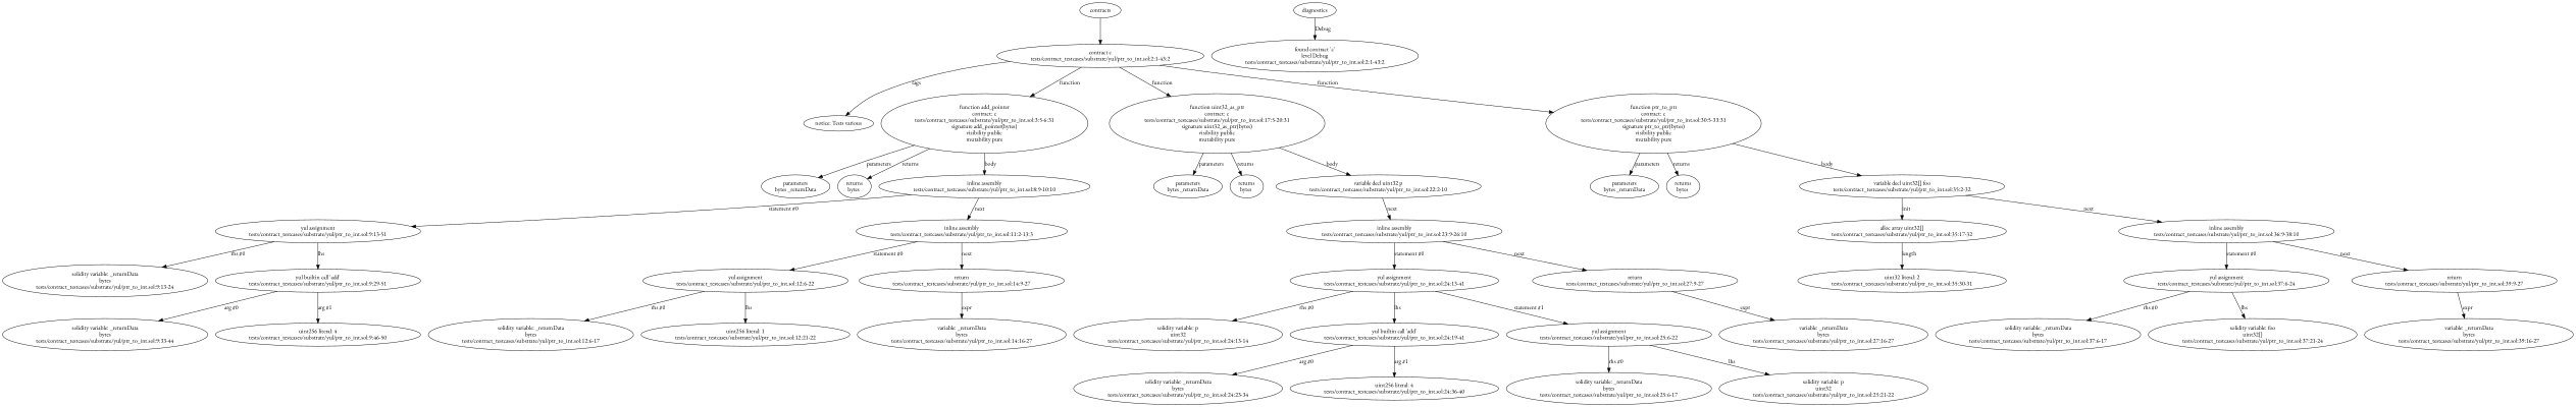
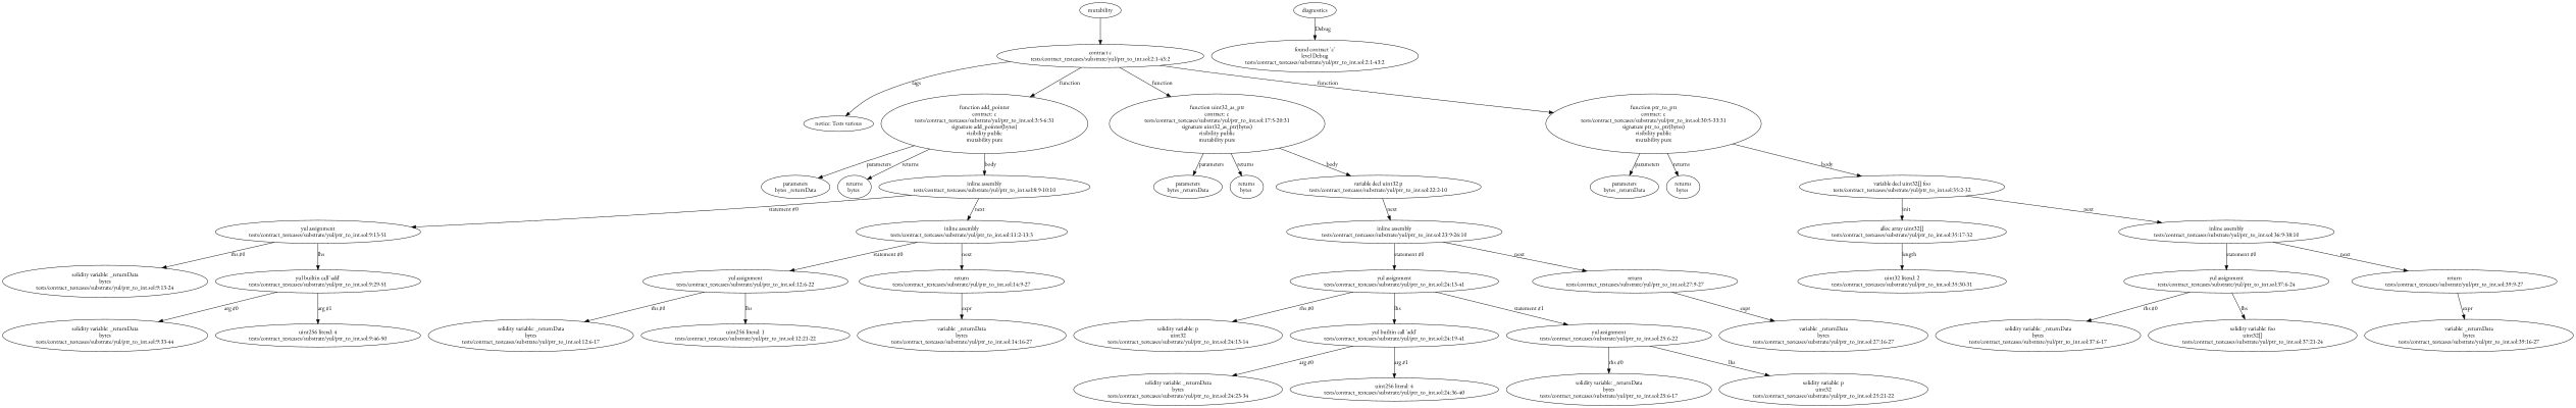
  strict digraph {
    fontname="EB Garamond"
    node [fontname="EB Garamond"]
    edge [fontname="EB Garamond"]
    n1 [label="contract c\ntests/contract_testcases/substrate/yul/ptr_to_int.sol:2:1-43:2"]
    n2 [label="notice: Tests various"]
    n3 [label="function add_pointer\ncontract: c\ntests/contract_testcases/substrate/yul/ptr_to_int.sol:3:5-6:31\nsignature add_pointer(bytes)\nvisibility public\nmutability pure"]
    n4 [label="function uint32_as_ptr\ncontract: c\ntests/contract_testcases/substrate/yul/ptr_to_int.sol:17:5-20:31\nsignature uint32_as_ptr(bytes)\nvisibility public\nmutability pure"]
    n5 [label="function ptr_to_ptr\ncontract: c\ntests/contract_testcases/substrate/yul/ptr_to_int.sol:30:5-33:31\nsignature ptr_to_ptr(bytes)\nvisibility public\nmutability pure"]
    n6 [label="parameters\nbytes _returnData"]
    n7 [label="returns\nbytes "]
    n8 [label="inline assembly\ntests/contract_testcases/substrate/yul/ptr_to_int.sol:8:9-10:10"]
    n9 [label="yul assignment\ntests/contract_testcases/substrate/yul/ptr_to_int.sol:9:13-51"]
    n10 [label="inline assembly\ntests/contract_testcases/substrate/yul/ptr_to_int.sol:11:2-13:3"]
    n11 [label="solidity variable: _returnData\nbytes\ntests/contract_testcases/substrate/yul/ptr_to_int.sol:9:13-24"]
    n12 [label="yul builtin call 'add'\ntests/contract_testcases/substrate/yul/ptr_to_int.sol:9:29-51"]
    n13 [label="solidity variable: _returnData\nbytes\ntests/contract_testcases/substrate/yul/ptr_to_int.sol:9:33-44"]
    n14 [label="uint256 literal: 4\ntests/contract_testcases/substrate/yul/ptr_to_int.sol:9:46-50"]
    n15 [label="yul assignment\ntests/contract_testcases/substrate/yul/ptr_to_int.sol:12:6-22"]
    n16 [label="return\ntests/contract_testcases/substrate/yul/ptr_to_int.sol:14:9-27"]
    n17 [label="solidity variable: _returnData\nbytes\ntests/contract_testcases/substrate/yul/ptr_to_int.sol:12:6-17"]
    n18 [label="uint256 literal: 1\ntests/contract_testcases/substrate/yul/ptr_to_int.sol:12:21-22"]
    n19 [label="variable: _returnData\nbytes\ntests/contract_testcases/substrate/yul/ptr_to_int.sol:14:16-27"]
    n20 [label="parameters\nbytes _returnData"]
    n21 [label="returns\nbytes "]
    n22 [label="variable decl uint32 p\ntests/contract_testcases/substrate/yul/ptr_to_int.sol:22:2-10"]
    n23 [label="inline assembly\ntests/contract_testcases/substrate/yul/ptr_to_int.sol:23:9-26:10"]
    n24 [label="yul assignment\ntests/contract_testcases/substrate/yul/ptr_to_int.sol:24:13-41"]
    n25 [label="return\ntests/contract_testcases/substrate/yul/ptr_to_int.sol:27:9-27"]
    n26 [label="solidity variable: p\nuint32\ntests/contract_testcases/substrate/yul/ptr_to_int.sol:24:13-14"]
    n27 [label="yul builtin call 'add'\ntests/contract_testcases/substrate/yul/ptr_to_int.sol:24:19-41"]
    n28 [label="yul assignment\ntests/contract_testcases/substrate/yul/ptr_to_int.sol:25:6-22"]
    n29 [label="solidity variable: _returnData\nbytes\ntests/contract_testcases/substrate/yul/ptr_to_int.sol:24:23-34"]
    n30 [label="uint256 literal: 4\ntests/contract_testcases/substrate/yul/ptr_to_int.sol:24:36-40"]
    n31 [label="solidity variable: _returnData\nbytes\ntests/contract_testcases/substrate/yul/ptr_to_int.sol:25:6-17"]
    n32 [label="solidity variable: p\nuint32\ntests/contract_testcases/substrate/yul/ptr_to_int.sol:25:21-22"]
    n33 [label="variable: _returnData\nbytes\ntests/contract_testcases/substrate/yul/ptr_to_int.sol:27:16-27"]
    n34 [label="parameters\nbytes _returnData"]
    n35 [label="returns\nbytes "]
    n36 [label="variable decl uint32[] foo\ntests/contract_testcases/substrate/yul/ptr_to_int.sol:35:2-32"]
    n37 [label="alloc array uint32[]\ntests/contract_testcases/substrate/yul/ptr_to_int.sol:35:17-32"]
    n38 [label="inline assembly\ntests/contract_testcases/substrate/yul/ptr_to_int.sol:36:9-38:10"]
    n39 [label="uint32 literal: 2\ntests/contract_testcases/substrate/yul/ptr_to_int.sol:35:30-31"]
    n40 [label="yul assignment\ntests/contract_testcases/substrate/yul/ptr_to_int.sol:37:6-24"]
    n41 [label="return\ntests/contract_testcases/substrate/yul/ptr_to_int.sol:39:9-27"]
    n42 [label="solidity variable: _returnData\nbytes\ntests/contract_testcases/substrate/yul/ptr_to_int.sol:37:6-17"]
    n43 [label="solidity variable: foo\nuint32[]\ntests/contract_testcases/substrate/yul/ptr_to_int.sol:37:21-24"]
    n44 [label="variable: _returnData\nbytes\ntests/contract_testcases/substrate/yul/ptr_to_int.sol:39:16-27"]
    n45 [label="found contract 'c'\nlevel Debug\ntests/contract_testcases/substrate/yul/ptr_to_int.sol:2:1-43:2"]
-   contracts
+   contracts [label=mutability]
    diagnostics
    n1 -> n2 [label=tags]
    n1 -> n3 [label=function]
    n1 -> n4 [label=function]
    n1 -> n5 [label=function]
    n3 -> n6 [label=parameters]
    n3 -> n7 [label=returns]
    n3 -> n8 [label=body]
    n4 -> n20 [label=parameters]
    n4 -> n21 [label=returns]
    n4 -> n22 [label=body]
    n5 -> n34 [label=parameters]
    n5 -> n35 [label=returns]
    n5 -> n36 [label=body]
    n8 -> n9 [label="statement #0"]
    n8 -> n10 [label=next]
    n9 -> n11 [label="rhs #0"]
    n9 -> n12 [label=lhs]
    n10 -> n15 [label="statement #0"]
    n10 -> n16 [label=next]
    n12 -> n13 [label="arg #0"]
    n12 -> n14 [label="arg #1"]
    n15 -> n17 [label="rhs #0"]
    n15 -> n18 [label=lhs]
    n16 -> n19 [label=expr]
    n22 -> n23 [label=next]
    n23 -> n24 [label="statement #0"]
    n23 -> n25 [label=next]
    n24 -> n26 [label="rhs #0"]
    n24 -> n27 [label=lhs]
    n24 -> n28 [label="statement #1"]
    n25 -> n33 [label=expr]
    n27 -> n29 [label="arg #0"]
    n27 -> n30 [label="arg #1"]
    n28 -> n31 [label="rhs #0"]
    n28 -> n32 [label=lhs]
    n36 -> n37 [label=init]
    n36 -> n38 [label=next]
    n37 -> n39 [label=length]
    n38 -> n40 [label="statement #0"]
    n38 -> n41 [label=next]
    n40 -> n42 [label="rhs #0"]
    n40 -> n43 [label=lhs]
    n41 -> n44 [label=expr]
    contracts -> n1
    diagnostics -> n45 [label=Debug]
  }
